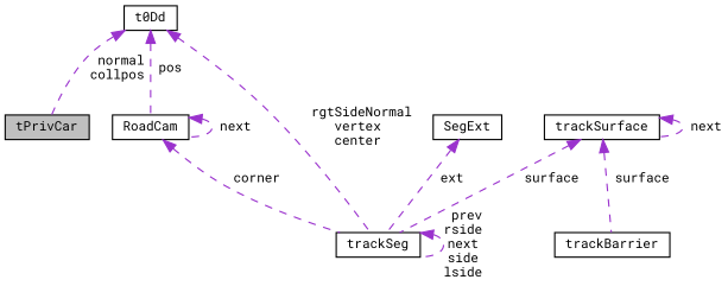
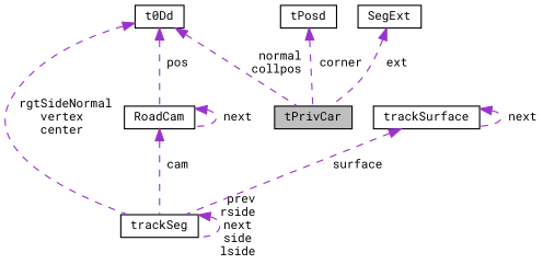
  digraph {
    fontname="Roboto Mono"
    node [color=black fillcolor=white fontname="Roboto Mono" fontsize=10 shape=record style=filled]
    edge [color=darkorchid3 dir=back fontname="Roboto Mono" fontsize=10 labelfontname=Helvetica labelfontsize=10 style=dashed]
    n1 [fillcolor=grey75 fontcolor=black height=0.2 label=tPrivCar width=0.4]
    n2 [height=0.2 label=t0Dd width=0.4]
    n3 [height=0.2 label=trackSeg width=0.4]
    n4 [height=0.2 label=RoadCam width=0.4]
-   n6 [height=0.2 label=trackBarrier width=0.4]
+   n5 [height=0.2 label=tPosd width=0.4]
    n7 [height=0.2 label=trackSurface width=0.4]
    n8 [height=0.2 label=SegExt width=0.4]
    n2 -> n1 [label=" normal\ncollpos"]
    n2 -> n3 [label=" rgtSideNormal\nvertex\ncenter"]
    n2 -> n4 [label=" pos"]
    n3 -> n3 [label=" prev\nrside\nnext\nside\nlside"]
-   n4 -> n3 [label=" corner"]
+   n4 -> n3 [label=" cam"]
    n4 -> n4 [label=" next"]
+   n5 -> n1 [label=" corner"]
    n7 -> n3 [label=" surface"]
-   n7 -> n6 [label=" surface"]
    n7 -> n7 [label=" next"]
-   n8 -> n3 [label=" ext"]
+   n8 -> n1 [label=" ext"]
  }
